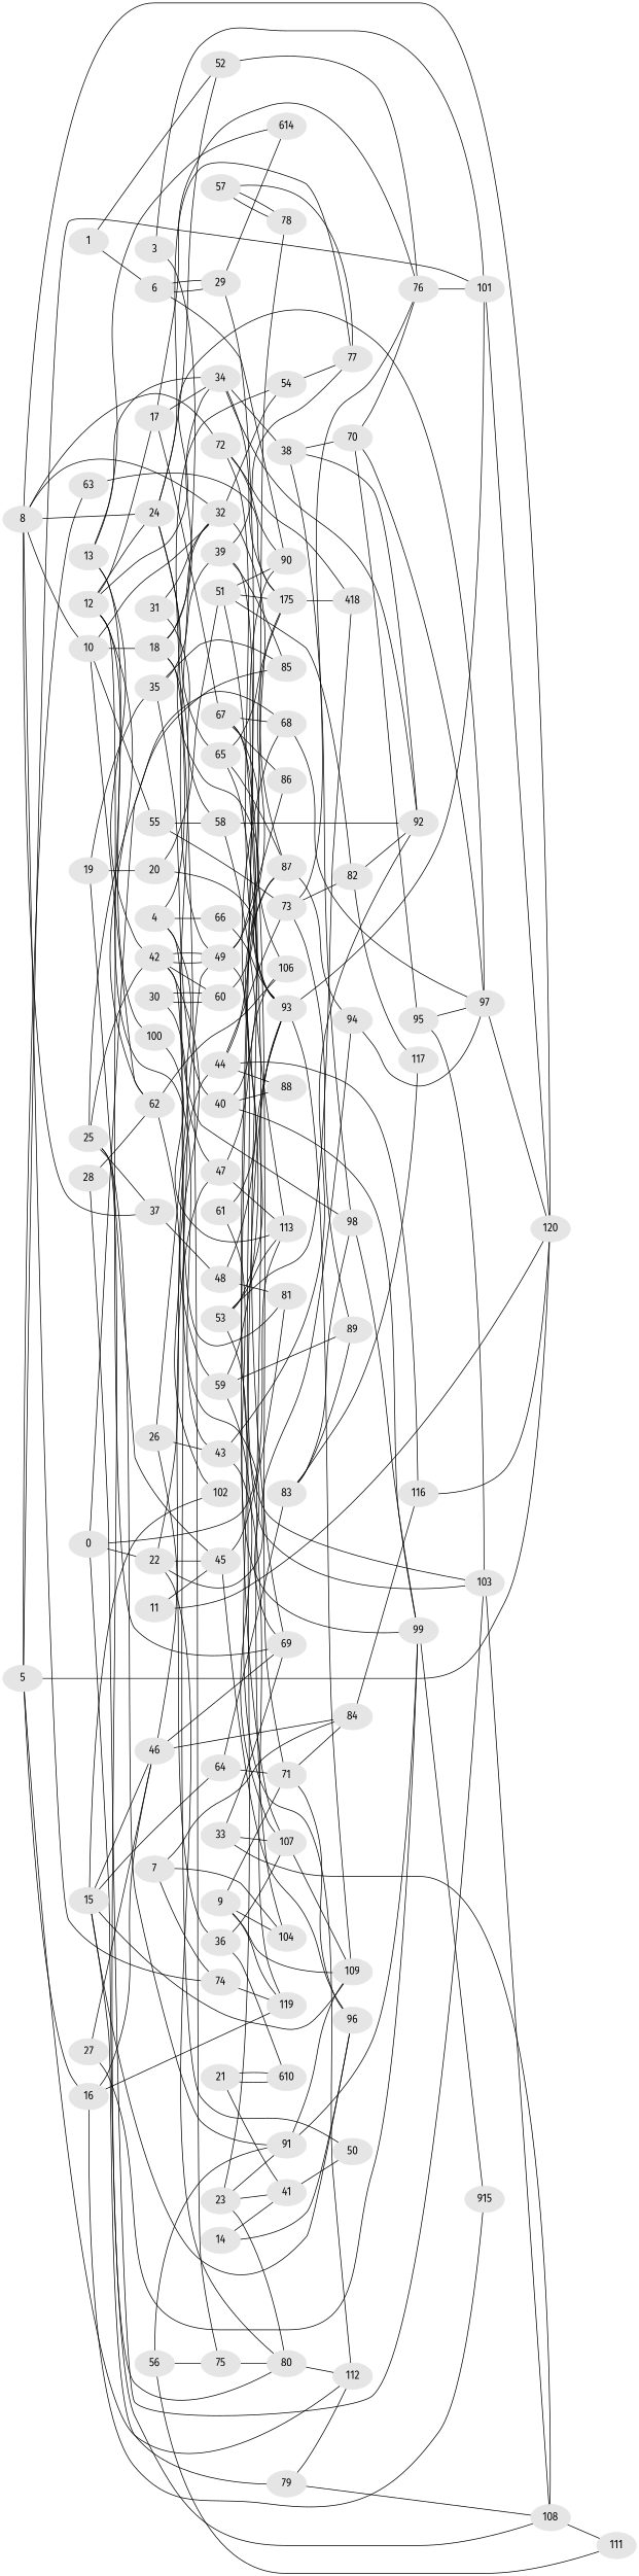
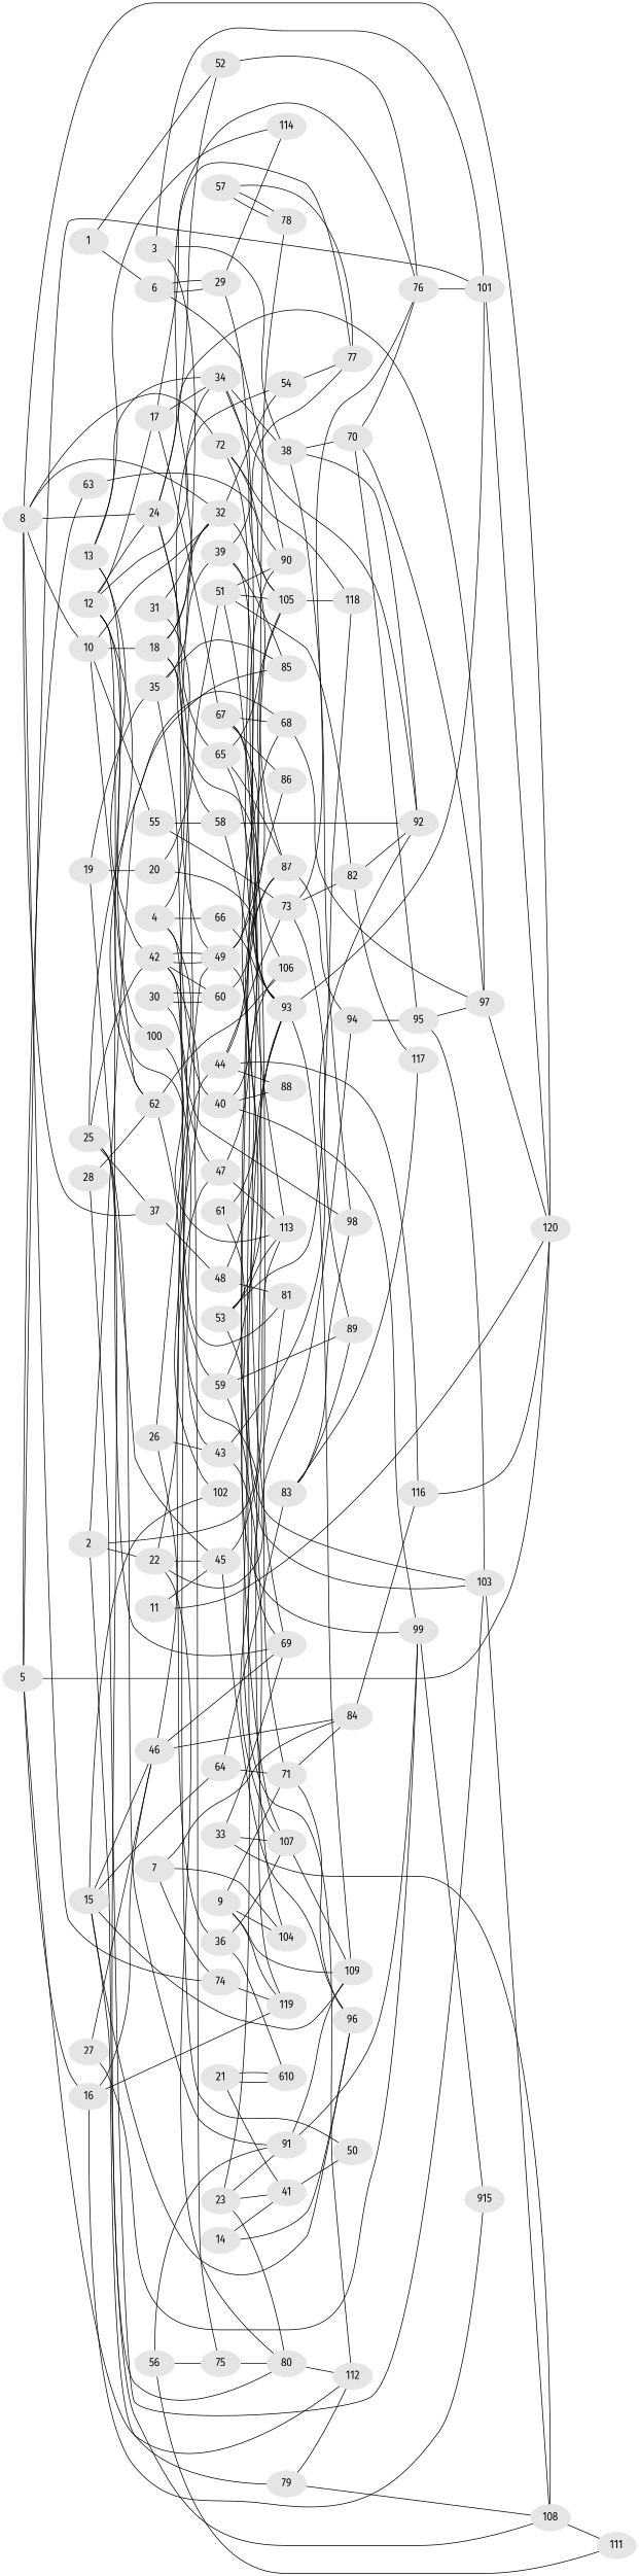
  graph {
    fontname="Fira Sans"
    rankdir=LR
    node [color=gray90 fontname="Fira Sans" style=filled]
    edge [fontname="Fira Sans"]
    1
    6
    52
    29
    90
    76
-   2 [label=0]
+   2
    22
    85
    108
    113
    45
    44
    80
    94
    111
    3
    38
    49
    101
    98
    92
    70
    103
-   105 [label=175]
+   105
    86
    120
    4
    47
    54
    66
    81
    87
    77
    93
    5
    16
    63
    112
    119
    46
    n42 [label=915]
-   114 [label=614]
+   114
    107
    7
    74
    84
    104
    116
    8
    10
    24
    32
    37
    72
    18
    55
    62
    65
    48
-   118 [label=418]
+   118
    9
    71
    109
    96
    34
    75
    58
    73
    102
    106
    11
    12
    17
    43
    69
    97
    67
    13
    42
    100
    60
    50
    59
    14
    41
    15
    64
    79
    83
    68
    99
    19
    20
    35
    51
    39
    40
    82
    21
    n101 [label=610]
    88
    78
    23
    91
    25
    26
    36
    27
    28
    30
    31
    33
    95
    89
    117
    53
    56
    57
    61
    1 -- 6
    1 -- 52
    6 -- 29
    6 -- 29
    6 -- 90
    52 -- 76
    29 -- 114
    29 -- 107
    76 -- 101
    2 -- 22
    2 -- 85
    2 -- 108
    2 -- 113
    22 -- 45
    22 -- 44
    22 -- 80
    22 -- 94
    108 -- 111
    45 -- 81
    45 -- 96
    44 -- 116
    44 -- 73
    44 -- 88
    44 -- 78
    80 -- 112
-   94 -- 97
+   94 -- 95
+   3 -- 38
    3 -- 49
    3 -- 101
    38 -- 98
    38 -- 92
    38 -- 70
    49 -- 103
    49 -- 105
    49 -- 86
    101 -- 120
-   98 -- 99
    70 -- 76
    70 -- 97
    70 -- 95
    103 -- 108
    105 -- 118
    4 -- 47
    4 -- 54
    4 -- 66
    4 -- 81
    47 -- 113
    47 -- 87
    54 -- 77
    66 -- 93
    87 -- 94
    93 -- 101
    93 -- 109
    5 -- 101
    5 -- 120
    5 -- 16
    5 -- 63
    5 -- 112
    16 -- 119
    16 -- 46
    16 -- n42
    63 -- 105
    46 -- 47
    46 -- 84
    46 -- 69
    107 -- 109
    7 -- 74
    7 -- 84
    7 -- 104
    74 -- 119
    84 -- 116
    116 -- 120
    8 -- 120
    8 -- 74
    8 -- 10
    8 -- 24
    8 -- 32
    8 -- 37
    8 -- 72
    10 -- 32
    10 -- 18
    10 -- 55
    10 -- 62
    24 -- 52
    24 -- 77
    24 -- 93
    24 -- 65
    32 -- 54
    32 -- 87
    37 -- 48
    72 -- 90
    72 -- 93
    72 -- 118
    18 -- 98
    18 -- 32
    18 -- 34
    18 -- 75
    55 -- 58
    55 -- 73
    62 -- 102
    62 -- 106
    65 -- 105
    65 -- 87
    65 -- 104
    48 -- 81
    48 -- 93
    9 -- 119
    9 -- 104
    9 -- 71
    9 -- 109
    71 -- 84
    71 -- 96
    34 -- 38
    34 -- 92
    34 -- 105
    75 -- 80
    58 -- 113
    58 -- 92
    73 -- 76
    73 -- 82
    73 -- 89
    11 -- 45
    11 -- 120
    12 -- 24
    12 -- 62
    12 -- 17
    12 -- 43
    12 -- 69
    12 -- 97
    17 -- 76
    17 -- 34
    17 -- 67
    43 -- 92
    43 -- 119
    97 -- 120
    67 -- 86
    67 -- 71
    67 -- 106
    67 -- 68
    13 -- 114
    13 -- 34
    13 -- 42
    13 -- 100
    42 -- 49
    42 -- 49
    42 -- 60
    42 -- 50
    42 -- 59
    100 -- 113
    60 -- 87
    59 -- 107
    59 -- 68
    59 -- 89
    14 -- 96
    14 -- 41
    41 -- 50
    15 -- 46
    15 -- 109
    15 -- 96
    15 -- 102
    15 -- 64
    15 -- 79
    64 -- 71
    64 -- 83
    79 -- 108
    79 -- 112
    83 -- 98
    83 -- 89
    83 -- 117
    68 -- 97
    99 -- n42
    19 -- 45
    19 -- 20
    19 -- 35
    20 -- 93
    20 -- 51
    35 -- 85
    35 -- 39
    35 -- 40
    51 -- 90
    51 -- 105
    51 -- 69
    51 -- 82
    39 -- 85
    39 -- 103
    39 -- 77
    40 -- 90
    40 -- 99
    40 -- 88
    82 -- 92
    82 -- 117
    21 -- 41
    21 -- n101
    21 -- n101
    23 -- 80
    23 -- 93
    23 -- 41
    23 -- 91
    91 -- 109
    91 -- 99
    25 -- 80
    25 -- 37
    25 -- 42
    25 -- 68
    25 -- 91
    26 -- 49
    26 -- 43
    26 -- 36
    36 -- 107
    36 -- n101
    27 -- 46
    27 -- 99
    28 -- 103
    28 -- 62
    30 -- 69
    30 -- 60
    30 -- 60
    31 -- 32
    31 -- 58
    33 -- 108
    33 -- 107
    33 -- 69
    95 -- 103
    95 -- 97
    53 -- 113
    53 -- 93
    53 -- 112
    53 -- 118
    56 -- 111
    56 -- 75
    56 -- 91
    57 -- 77
    57 -- 78
    57 -- 78
    61 -- 106
    61 -- 99
  }
